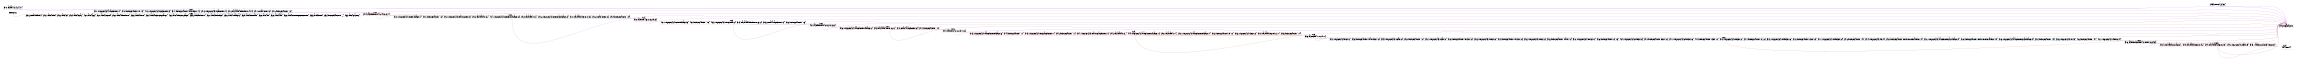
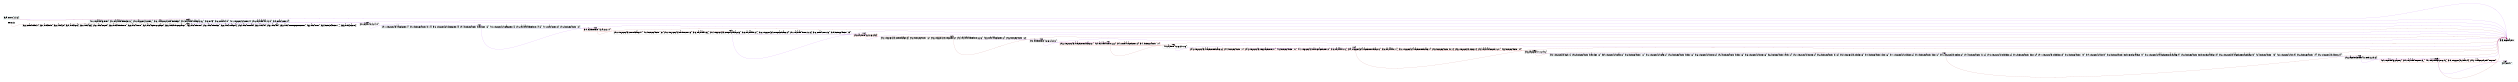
  digraph {
    rankdir=LR
    node [color=gray40 shape=record]
    edge [arrowhead=normal color=purple headport=n tailport=s]
    BB_entry1512 [color=teal shape=none]
    n2 [label="{59616: constant[undefined,v1]|59617: vardecl['Ember']|59618: vardecl['get']|59619: vardecl['isArray']|59620: vardecl['apply']|59621: vardecl['computed']|59622: vardecl['beforeObserver']|59623: vardecl['observer']|59624: vardecl['beginPropertyChanges']|59625: vardecl['endPropertyChanges']|59626: vardecl['EmberError']|59627: vardecl['EmberObject']|59628: vardecl['MutableArray']|59629: vardecl['Enumerable']|59630: vardecl['fmt']|59631: vardecl['alias']|59632: vardecl['OUT_OF_RANGE_EXCEPTION']|59633: vardecl['EMPTY']|59634: function-decl[function K ( ),-]|59635: vardecl['ArrayProxy']}"]
    n3 [color=teal label="{59699: construct [-,v34,v33]}"]
    n4 [label="{59795: exceptional-return}"]
+   n5 [color=teal label="{59700: write-variable[v33,'EMPTY']*|59701: read-variable['EmberObject',v37,-]|59702: read-property[v37,'extend',-]|59703: \<variable-non-null-undef\>['EmberObject']|59704: read-variable['MutableArray',v38,-]|59705: new[v39]|59706: constant[null,v40]|59707: write-property[v39,'content',v40]|59708: read-variable['alias',v43,v42]|59709: constant[\"content\",v44]}"]
    n6 [label="{59710: call-alias [v42,v43,v44,v41]}"]
    n7 [color=teal label="{59711: write-property[v39,'arrangedContent',v41]|59712: function-expr[function ( idx ),v45]|59713: write-property[v39,'objectAtContent',v45]|59714: function-expr[function ( idx amt objects ),v46]|59715: write-property[v39,'replaceContent',v46]|59716: read-variable['beforeObserver',v49,v48]|59717: constant[\"content\",v50]|59718: function-expr[function ( ),v51]}"]
    n8 [color=red label="{59719: call-beforeObserver [v48,v49,v50,v51,v47]}"]
    n9 [label="{59720: write-property[v39,'_contentWillChange',v47]|59721: function-expr[function ( ),v52]|59722: write-property[v39,'_teardownContent',v52]|59723: read-variable['K',v53,-]|59724: write-property[v39,'contentArrayWillChange',v53]|59725: read-variable['K',v54,-]|59726: write-property[v39,'contentArrayDidChange',v54]|59727: read-variable['observer',v57,v56]|59728: constant[\"content\",v58]|59729: function-expr[function ( ),v59]}"]
    n10 [color=red label="{59730: call-observer [v56,v57,v58,v59,v55]}"]
    n11 [label="{59731: write-property[v39,'_contentDidChange',v55]|59732: function-expr[function ( ),v60]|59733: write-property[v39,'_setupContent',v60]|59734: read-variable['beforeObserver',v63,v62]|59735: constant[\"arrangedContent\",v64]|59736: function-expr[function ( ),v65]}"]
    n12 [label="{59737: call-beforeObserver [v62,v63,v64,v65,v61]}"]
    n13 [color=red label="{59738: write-property[v39,'_arrangedContentWillChange',v61]|59739: read-variable['observer',v68,v67]|59740: constant[\"arrangedContent\",v69]|59741: function-expr[function ( ),v70]}"]
    n14 [label="{59742: call-observer [v67,v68,v69,v70,v66]}"]
    n15 [color=red label="{59743: write-property[v39,'_arrangedContentDidChange',v66]|59744: function-expr[function ( ),v71]|59745: write-property[v39,'_setupArrangedContent',v71]|59746: function-expr[function ( ),v72]|59747: write-property[v39,'_teardownArrangedContent',v72]|59748: read-variable['K',v73,-]|59749: write-property[v39,'arrangedContentWillChange',v73]|59750: read-variable['K',v74,-]|59751: write-property[v39,'arrangedContentDidChange',v74]|59752: function-expr[function ( idx ),v75]|59753: write-property[v39,'objectAt',v75]|59754: read-variable['computed',v78,v77]|59755: function-expr[function ( ),v79]}"]
    n16 [label="{59756: call-computed [v77,v78,v79,v76]}"]
    n17 [color=teal label="{59757: write-property[v39,'length',v76]|59758: function-expr[function ( idx amt objects ),v80]|59759: write-property[v39,'_replace',v80]|59760: function-expr[function ( ),v81]|59761: write-property[v39,'replace',v81]|59762: function-expr[function ( idx object ),v82]|59763: write-property[v39,'_insertAt',v82]|59764: function-expr[function ( idx object ),v83]|59765: write-property[v39,'insertAt',v83]|59766: function-expr[function ( start len ),v84]|59767: write-property[v39,'removeAt',v84]|59768: function-expr[function ( obj ),v85]|59769: write-property[v39,'pushObject',v85]|59770: function-expr[function ( objects ),v86]|59771: write-property[v39,'pushObjects',v86]|59772: function-expr[function ( objects ),v87]|59773: write-property[v39,'setObjects',v87]|59774: function-expr[function ( obj ),v88]|59775: write-property[v39,'unshiftObject',v88]|59776: function-expr[function ( objects ),v89]|59777: write-property[v39,'unshiftObjects',v89]|59778: function-expr[function ( ),v90]|59779: write-property[v39,'slice',v90]|59780: function-expr[function ( item idx removedCnt addedCnt ),v91]|59781: write-property[v39,'arrangedContentArrayWillChange',v91]|59782: function-expr[function ( item idx removedCnt addedCnt ),v92]|59783: write-property[v39,'arrangedContentArrayDidChange',v92]|59784: function-expr[function ( ),v93]|59785: write-property[v39,'init',v93]|59786: function-expr[function ( ),v94]|59787: write-property[v39,'willDestroy',v94]}"]
    n18 [label="{59788: call-EmberObject.extend [v37,'extend',v38,v39,v35]}"]
    n19 [color=red label="{59789: write-variable[v35,'ArrayProxy']*|59790: read-variable['__exports__',v96,-]|59791: read-variable['ArrayProxy',v95,-]|59792: write-property[v96,'default',v95]|59793: \<variable-non-null-undef\>['__exports__']*}"]
    n20 [color=teal label="{59794: return[v1]}"]
    BB_entry1512 -> n2 [color=brown headlabel="    17866"]
    n3 -> n4
+   n3 -> n5 [arrowhead=odot color=brown headlabel="      17869"]
+   n5 -> n4 [arrowhead=dot]
+   n5 -> n6 [arrowhead=odot headlabel="      17870"]
    n6 -> n4 [arrowhead=dot]
    n6 -> n7 [arrowhead=dot headlabel="      17871"]
    n7 -> n4
    n7 -> n8 [arrowhead=dot headlabel="      17872"]
    n8 -> n4 [color=brown]
    n8 -> n9 [arrowhead=odot color=brown headlabel="      17873"]
    n9 -> n4 [arrowhead=odot]
    n9 -> n10 [arrowhead=dot headlabel="      17874"]
    n10 -> n4 [arrowhead=dot]
    n10 -> n11 [color=brown headlabel="      17875"]
    n11 -> n4 [color=brown]
    n11 -> n12 [headlabel="      17876"]
    n12 -> n4
    n12 -> n13 [headlabel="      17877"]
    n13 -> n4 [arrowhead=odot color=brown]
    n13 -> n14 [color=brown headlabel="      17878"]
    n14 -> n4 [arrowhead=dot]
    n14 -> n15 [arrowhead=dot headlabel="      17879"]
    n15 -> n4 [arrowhead=dot color=brown]
    n15 -> n16 [color=brown headlabel="      17880"]
    n16 -> n4 [color=brown]
    n16 -> n17 [headlabel="      17881"]
    n17 -> n4 [arrowhead=dot color=brown]
    n17 -> n18 [headlabel="      17882"]
    n18 -> n4 [arrowhead=odot]
    n18 -> n19 [arrowhead=dot headlabel="      17883"]
    n19 -> n4 [arrowhead=dot color=brown]
    n19 -> n20 [arrowhead=dot headlabel="      17884"]
  }
